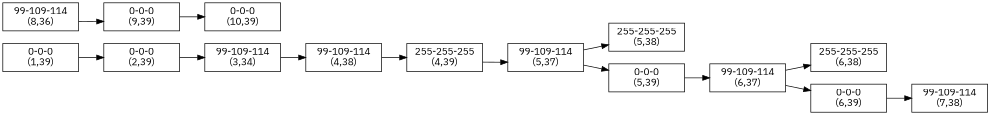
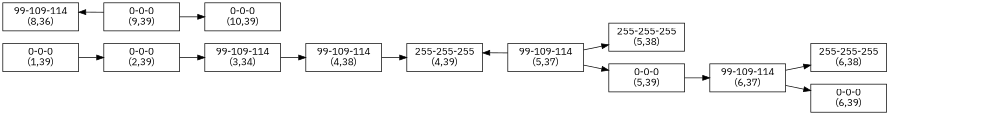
  digraph {
    fontname="IBM Plex Sans"
    rankdir=LR
    node [fontname="IBM Plex Sans" shape=box]
    edge [fontname="IBM Plex Sans"]
    n1 [height=0.55 label="0-0-0\n(1,39)" width=1.5]
    n2 [height=0.55 label="0-0-0\n(2,39)" width=1.5]
    n3 [height=0.55 label="99-109-114\n(3,34)" width=1.5]
    n4 [height=0.55 label="99-109-114\n(4,38)" width=1.5]
    n5 [height=0.55 label="255-255-255\n(4,39)" width=1.5]
    n6 [height=0.55 label="99-109-114\n(5,37)" width=1.5]
    n7 [height=0.55 label="255-255-255\n(5,38)" width=1.5]
    n8 [height=0.55 label="0-0-0\n(5,39)" width=1.5]
    n9 [height=0.55 label="99-109-114\n(6,37)" width=1.5]
    n10 [height=0.55 label="255-255-255\n(6,38)" width=1.5]
    n11 [height=0.55 label="0-0-0\n(6,39)" width=1.5]
-   n12 [height=0.55 label="99-109-114\n(7,38)" width=1.5]
    n13 [height=0.55 label="99-109-114\n(8,36)" width=1.5]
    n14 [height=0.55 label="0-0-0\n(9,39)" width=1.5]
    n15 [height=0.55 label="0-0-0\n(10,39)" width=1.5]
    n1 -> n2
    n2 -> n3
    n3 -> n4
    n4 -> n5
-   n5 -> n6
+   n6 -> n5
    n6 -> n7
    n6 -> n8
    n8 -> n9
    n9 -> n10
    n9 -> n11
-   n11 -> n12
-   n13 -> n14
+   n14 -> n13
    n14 -> n15
  }
